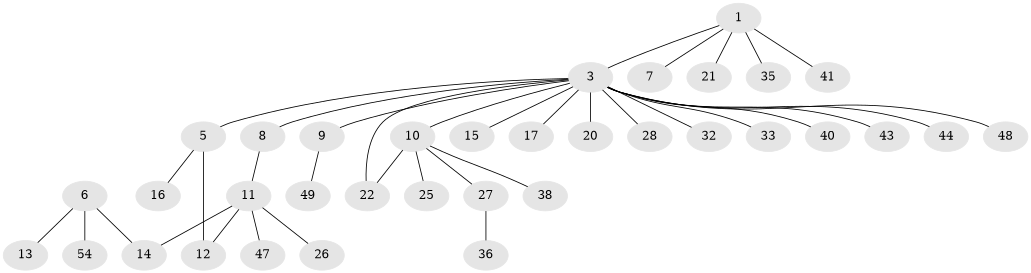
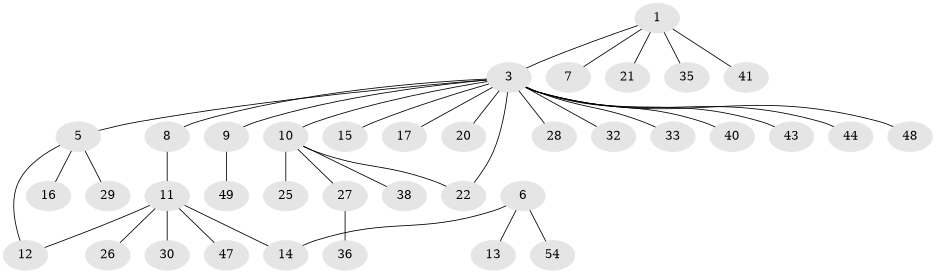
  graph {
    node [color=gray90 style=filled]
    1 [super="+2"]
    3 [super="+4"]
    7
    21 [super="+37"]
    35
    41
    5 [super="+24"]
    8
    9
    10 [super="+34"]
    15 [super="+45"]
    17 [super="+42"]
    20
    22 [super="+53"]
    28
    32
    33 [super="+46"]
    40
    43
    44
    48
    12 [super="+50"]
    16
+   29
    6 [super="+39"]
    13 [super="+19"]
    14 [super="+52"]
    54
    11 [super="+23"]
    49
    25 [super="+51"]
    27 [super="+31"]
    38
    26
+   30
    47
    36
    1 -- 3
    1 -- 7
    1 -- 21
    1 -- 35 [weight=2]
    1 -- 41
    3 -- 5
    3 -- 8
    3 -- 9
    3 -- 10
    3 -- 15
    3 -- 17
    3 -- 20
    3 -- 22
    3 -- 28
    3 -- 32
    3 -- 33
    3 -- 40
    3 -- 43
    3 -- 44
    3 -- 48
    5 -- 12
    5 -- 16
+   5 -- 29
    8 -- 11
    9 -- 49
    10 -- 22
    10 -- 25
    10 -- 27
    10 -- 38
    6 -- 13
    6 -- 14
    6 -- 54
    11 -- 12
    11 -- 14
    11 -- 26
+   11 -- 30
    11 -- 47
    27 -- 36
  }
